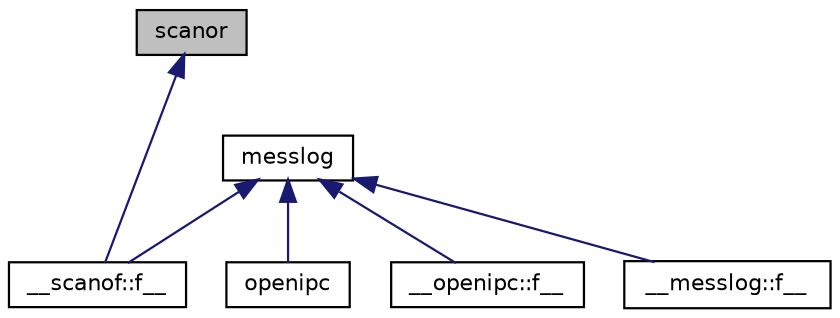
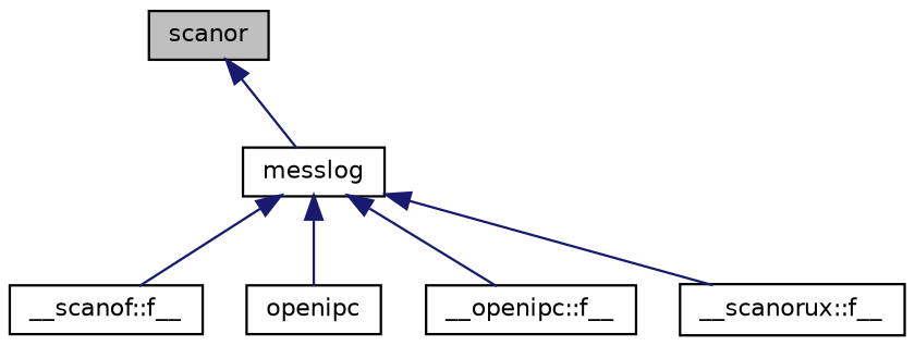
  digraph {
    rankdir=TB
    node [color=black fillcolor=white fontname=Helvetica fontsize=10 shape=record style=filled]
    edge [color=midnightblue dir=back fontname=Helvetica fontsize=10 labelfontname=Helvetica labelfontsize=10 style=solid]
    n1 [fillcolor=grey75 fontcolor=black height=0.2 label=scanor width=0.4]
    n2 [height=0.2 label=messlog width=0.4]
    n3 [height=0.2 label="__scanof::f__" width=0.4]
    n4 [height=0.2 label=openipc width=0.4]
    n5 [height=0.2 label="__openipc::f__" width=0.4]
-   n6 [height=0.2 label="__messlog::f__" width=0.4]
-   n1 -> n3
+   n6 [height=0.2 label="__scanorux::f__" width=0.4]
+   n1 -> n2
    n2 -> n3
    n2 -> n4
    n2 -> n5
    n2 -> n6
  }
